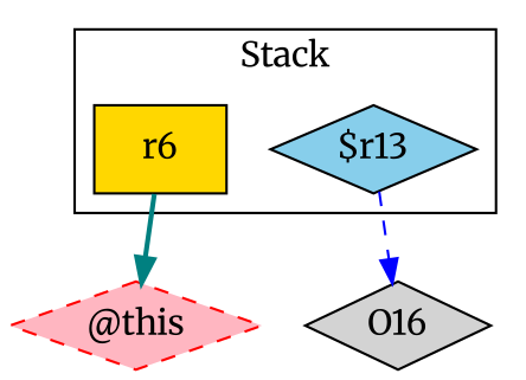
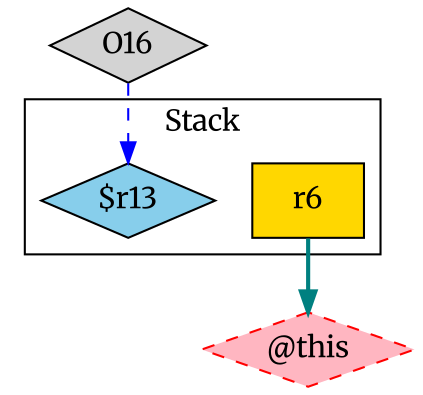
  digraph {
    fontname=Merriweather
    rankDir=LR
    node [fontname=Merriweather shape=diamond style=filled]
    edge [fontname=Merriweather]
    n1 [fillcolor=gold label=r6 shape=box]
    "$r13" [fillcolor=skyblue]
    "@this" [color=red fillcolor=lightpink style="filled,dashed"]
    O16 [fillcolor=lightgrey]
    subgraph cluster_1 {
      label=Stack
      n1
      "$r13"
    }
    n1 -> "@this" [color=teal style=bold]
-   "$r13" -> O16 [color=blue style=dashed]
+   O16 -> "$r13" [color=blue style=dashed]
  }
